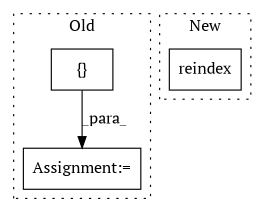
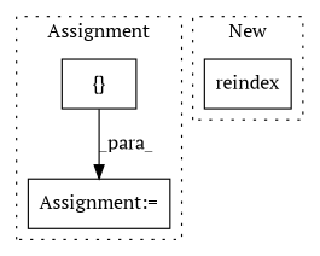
  digraph {
    fontname="PT Serif"
    node [shape=box fontname="PT Serif"]
    n1 [a=4 l=2 label="{}" s=779]
    n2 [a=7 l=1 label="Assignment:=" s=761]
    n3 [a=32 l="8,1" label=reindex s="2056,2067"]
    subgraph cluster_1 {
-     label=Old
+     label=Assignment
      style=dotted
      n1
      n2
    }
    subgraph cluster_2 {
      label=New
      style=dotted
      n3
    }
    n1 -> n2 [label=_para_ fontname="PT Serif"]
  }
